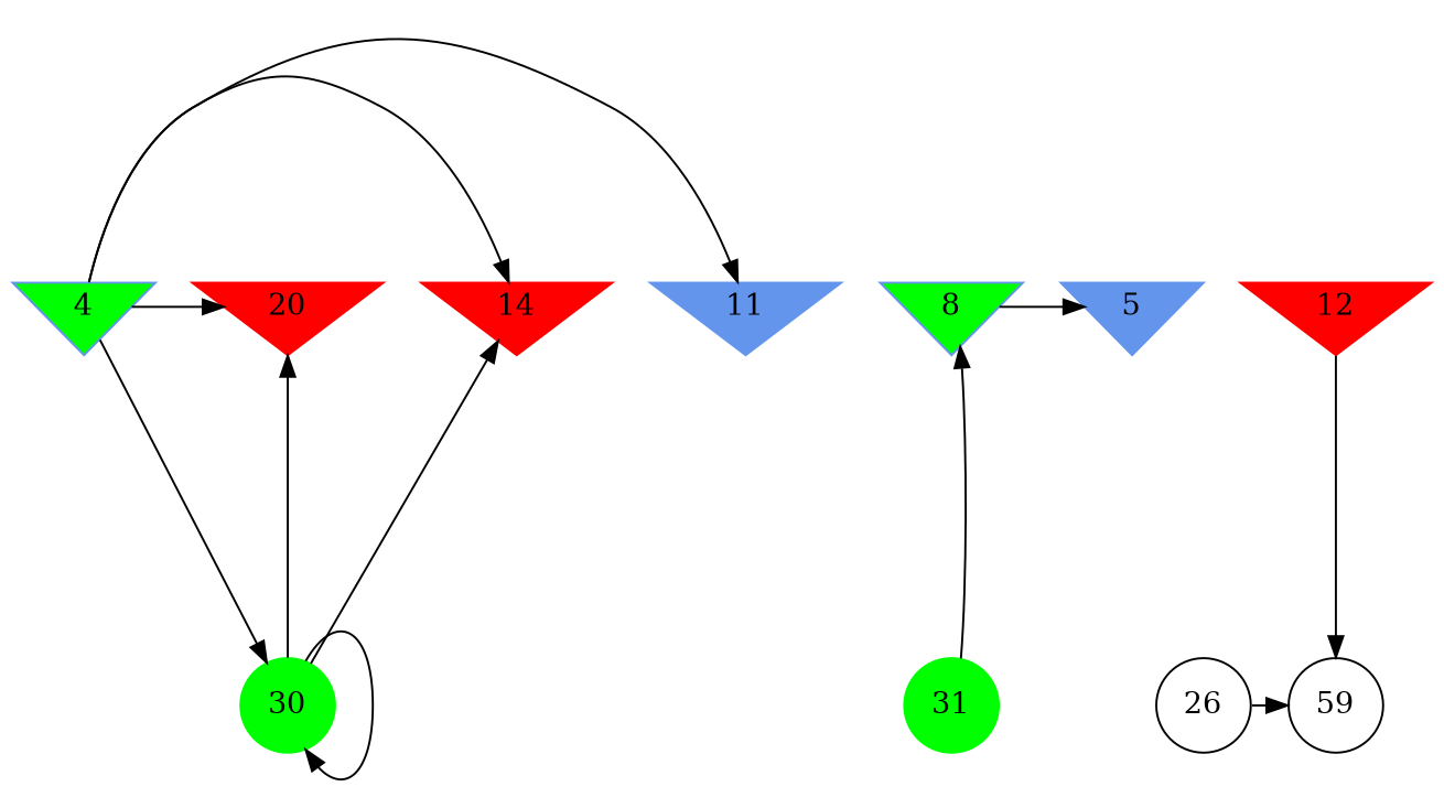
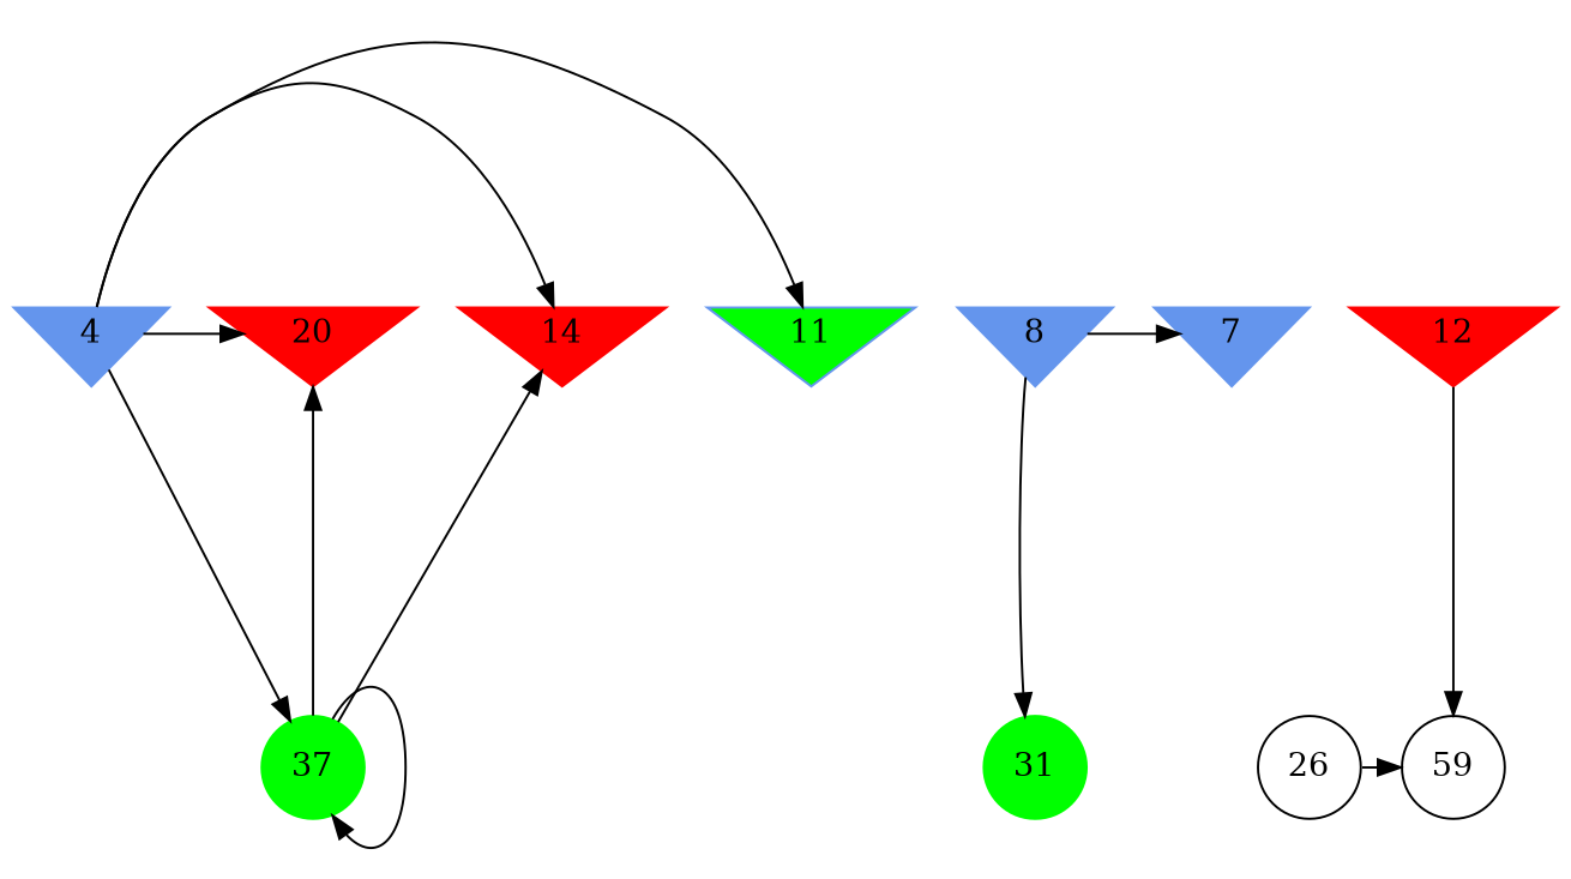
  digraph {
    ranksep=2.0
    node [color=cornflowerblue shape=invtriangle style=filled]
-   4 [fillcolor=green]
-   7 [label=5]
-   8 [fillcolor=green]
-   11
+   4
+   7
+   8
+   11 [fillcolor=green]
    12 [color=red]
    14 [color=red]
    20 [color=red]
    26 [color=black shape=circle style=""]
    n9 [color=black label=59 shape=circle style=""]
-   30 [color=green shape=circle]
+   30 [color=green shape=circle label=37]
    31 [color=green shape=circle]
    subgraph sub_1 {
      rank=same
      4
      7
      8
      11
      12
      14
      20
    }
    subgraph sub_2 {
      rank=same
      26
      n9
    }
    subgraph sub_3 {
      rank=same
      30
      31
    }
    4 -> 11
    4 -> 14
    4 -> 20
    4 -> 30
    8 -> 7
-   31 -> 8
+   8 -> 31
    12 -> n9
    26 -> n9
    30 -> 14
    30 -> 20
    30 -> 30
  }
